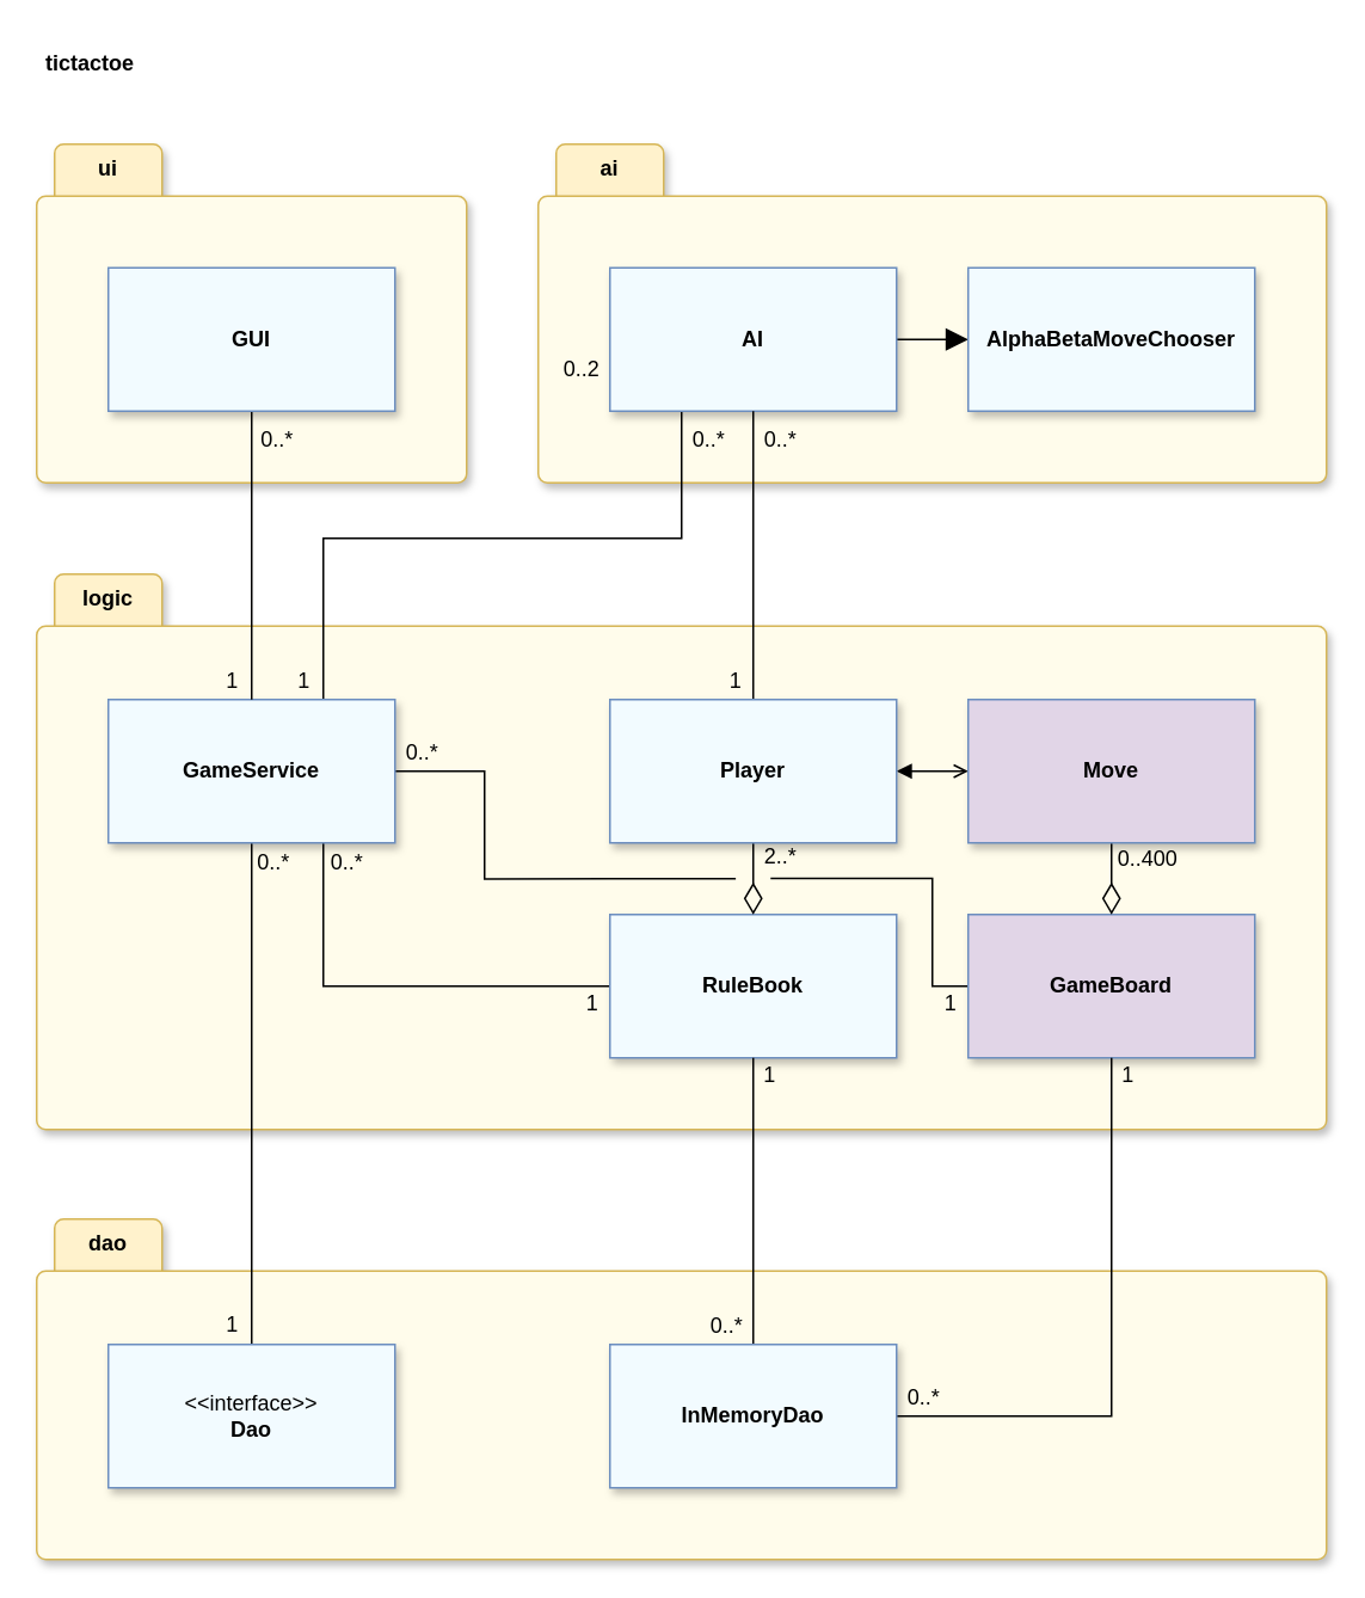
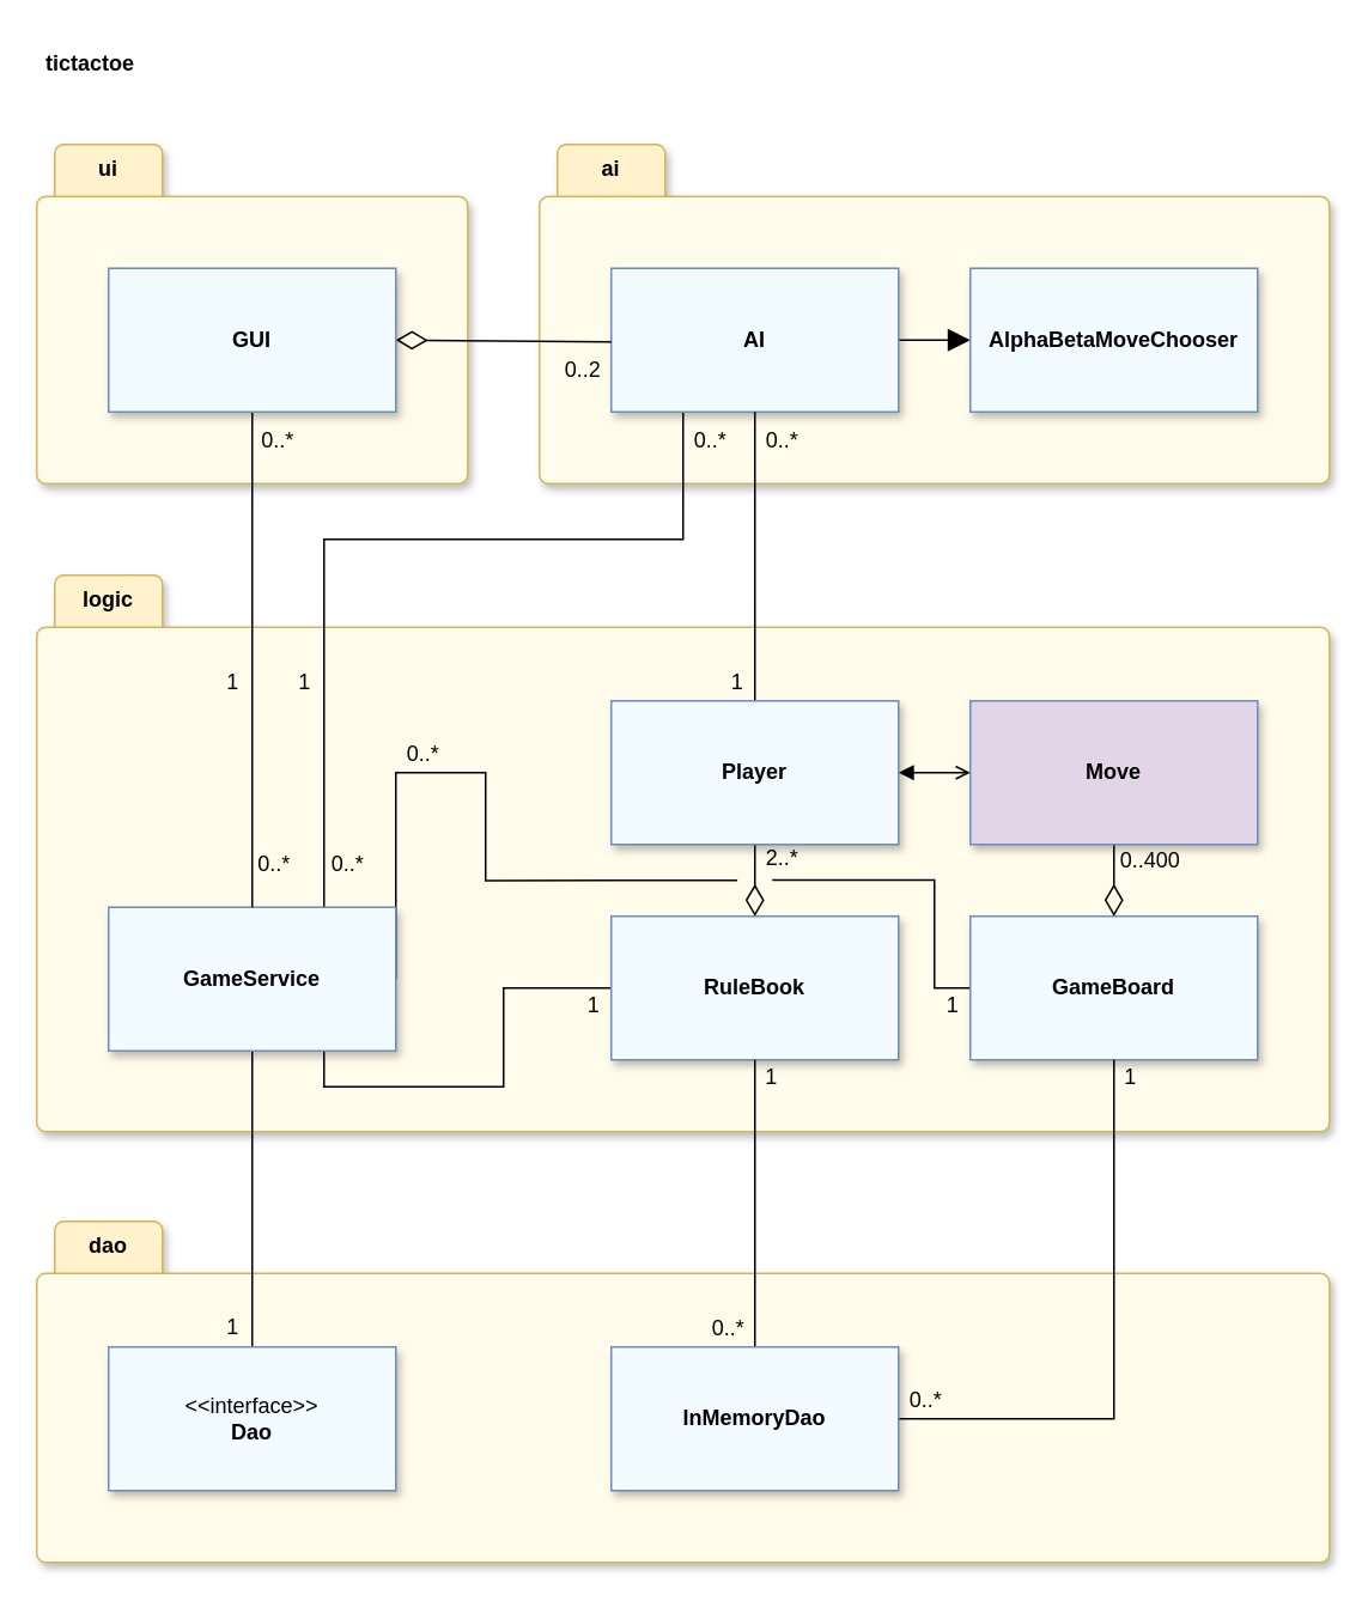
  <mxCell id="0" />
  <mxCell id="1" parent="0" />
  <mxCell id="2" value="dao" style="rounded=1;whiteSpace=wrap;html=1;strokeColor=#d6b656;align=center;verticalAlign=top;arcSize=10;fillColor=#fff2cc;fontStyle=1;absoluteArcSize=1;shadow=1;" vertex="1" parent="1"><mxGeometry x="30" y="680" width="60" height="40" as="geometry" /></mxCell>
  <mxCell id="3" value="" style="rounded=1;whiteSpace=wrap;html=1;strokeColor=#d6b656;align=left;verticalAlign=top;arcSize=10;fillColor=#FFFCEB;absoluteArcSize=1;shadow=1;" vertex="1" parent="1"><mxGeometry x="20" y="709" width="720" height="161" as="geometry" /></mxCell>
  <mxCell id="4" value="ai" style="rounded=1;whiteSpace=wrap;html=1;strokeColor=#d6b656;align=center;verticalAlign=top;arcSize=10;fillColor=#fff2cc;fontStyle=1;absoluteArcSize=1;shadow=1;" vertex="1" parent="1"><mxGeometry x="310" y="80" width="60" height="40" as="geometry" /></mxCell>
  <mxCell id="5" value="" style="rounded=1;whiteSpace=wrap;html=1;strokeColor=#d6b656;align=left;verticalAlign=top;arcSize=10;fillColor=#FFFCEB;absoluteArcSize=1;shadow=1;" vertex="1" parent="1"><mxGeometry x="300" y="109" width="440" height="160" as="geometry" /></mxCell>
  <mxCell id="6" value="logic" style="rounded=1;whiteSpace=wrap;html=1;strokeColor=#d6b656;align=center;verticalAlign=top;arcSize=10;fillColor=#fff2cc;fontStyle=1;absoluteArcSize=1;shadow=1;" vertex="1" parent="1"><mxGeometry x="30" y="320" width="60" height="40" as="geometry" /></mxCell>
  <mxCell id="7" value="" style="rounded=1;whiteSpace=wrap;html=1;strokeColor=#d6b656;align=left;verticalAlign=top;arcSize=10;fillColor=#FFFCEB;absoluteArcSize=1;shadow=1;" vertex="1" parent="1"><mxGeometry x="20" y="349" width="720" height="281" as="geometry" /></mxCell>
  <mxCell id="8" value="ui" style="rounded=1;whiteSpace=wrap;html=1;strokeColor=#d6b656;align=center;verticalAlign=top;arcSize=10;fillColor=#fff2cc;fontStyle=1;absoluteArcSize=1;shadow=1;" vertex="1" parent="1"><mxGeometry x="30" y="80" width="60" height="40" as="geometry" /></mxCell>
  <mxCell id="9" value="" style="rounded=1;whiteSpace=wrap;html=1;strokeColor=#d6b656;align=left;verticalAlign=top;arcSize=10;fillColor=#FFFCEB;absoluteArcSize=1;shadow=1;" vertex="1" parent="1"><mxGeometry x="20" y="109" width="240" height="160" as="geometry" /></mxCell>
  <mxCell id="10" style="edgeStyle=orthogonalEdgeStyle;rounded=0;orthogonalLoop=1;jettySize=auto;html=1;exitX=1;exitY=0.5;exitDx=0;exitDy=0;entryX=0;entryY=0.5;entryDx=0;entryDy=0;endArrow=block;endFill=1;endSize=10;" edge="1" parent="1" source="12" target="13"><mxGeometry relative="1" as="geometry" /></mxCell>
  <mxCell id="11" value="" style="edgeStyle=orthogonalEdgeStyle;rounded=0;orthogonalLoop=1;jettySize=auto;html=1;endArrow=none;endFill=0;entryX=0.75;entryY=0;entryDx=0;entryDy=0;exitX=0;exitY=0;exitDx=0;exitDy=0;" edge="1" parent="1" source="39" target="17"><mxGeometry relative="1" as="geometry"><Array as="points"><mxPoint x="380" y="300" /><mxPoint x="180" y="300" /></Array></mxGeometry></mxCell>
  <mxCell id="12" value="AI" style="rounded=0;whiteSpace=wrap;html=1;fontStyle=1;shadow=1;glass=0;fillColor=#F2FBFF;strokeColor=#6c8ebf;" vertex="1" parent="1"><mxGeometry x="340" y="149" width="160" height="80" as="geometry" /></mxCell>
  <mxCell id="13" value="AlphaBetaMoveChooser" style="rounded=0;whiteSpace=wrap;html=1;fontStyle=1;shadow=1;fillColor=#F2FBFF;strokeColor=#6c8ebf;" vertex="1" parent="1"><mxGeometry x="540" y="149" width="160" height="80" as="geometry" /></mxCell>
  <mxCell id="14" style="edgeStyle=orthogonalEdgeStyle;rounded=0;orthogonalLoop=1;jettySize=auto;html=1;exitX=0.5;exitY=1;exitDx=0;exitDy=0;entryX=0.5;entryY=0;entryDx=0;entryDy=0;startArrow=none;startFill=0;endArrow=none;endFill=0;startSize=6;endSize=10;" edge="1" parent="1" source="17" target="28"><mxGeometry relative="1" as="geometry"><Array as="points"><mxPoint x="140" y="610" /><mxPoint x="140" y="610" /></Array></mxGeometry></mxCell>
  <mxCell id="15" style="edgeStyle=orthogonalEdgeStyle;rounded=0;orthogonalLoop=1;jettySize=auto;html=1;exitX=0.75;exitY=1;exitDx=0;exitDy=0;entryX=0;entryY=0.5;entryDx=0;entryDy=0;shadow=0;startArrow=none;startFill=0;endArrow=none;endFill=0;startSize=15;endSize=10;" edge="1" parent="1" source="17" target="19"><mxGeometry relative="1" as="geometry" /></mxCell>
  <mxCell id="16" style="edgeStyle=orthogonalEdgeStyle;rounded=0;orthogonalLoop=1;jettySize=auto;html=1;exitX=1;exitY=0.5;exitDx=0;exitDy=0;shadow=0;startArrow=none;startFill=0;endArrow=none;endFill=0;startSize=15;endSize=10;entryX=0.542;entryY=0.502;entryDx=0;entryDy=0;entryPerimeter=0;" edge="1" parent="1" source="17" target="7"><mxGeometry relative="1" as="geometry"><mxPoint x="400" y="490" as="targetPoint" /><Array as="points"><mxPoint x="270" y="430" /><mxPoint x="270" y="490" /></Array></mxGeometry></mxCell>
- <mxCell id="17" value="GameService" style="rounded=0;whiteSpace=wrap;html=1;fontStyle=1;strokeColor=#6c8ebf;shadow=1;fillColor=#F2FBFF;" vertex="1" parent="1"><mxGeometry x="60" y="390" width="160" height="80" as="geometry" /></mxCell>
+ <mxCell id="17" value="GameService" style="rounded=0;whiteSpace=wrap;html=1;fontStyle=1;strokeColor=#6c8ebf;shadow=1;fillColor=#F2FBFF;" vertex="1" parent="1"><mxGeometry x="60" y="505" width="160" height="80" as="geometry" /></mxCell>
  <mxCell id="18" value="1" style="text;html=1;strokeColor=none;fillColor=none;align=center;verticalAlign=middle;whiteSpace=wrap;rounded=0;" vertex="1" parent="1"><mxGeometry x="120" y="370" width="19" height="20" as="geometry" /></mxCell>
  <mxCell id="19" value="RuleBook" style="rounded=0;whiteSpace=wrap;html=1;fontStyle=1;strokeColor=#6c8ebf;shadow=1;fillColor=#F2FBFF;" vertex="1" parent="1"><mxGeometry x="340" y="510" width="160" height="80" as="geometry" /></mxCell>
  <mxCell id="20" style="edgeStyle=orthogonalEdgeStyle;rounded=0;orthogonalLoop=1;jettySize=auto;html=1;endArrow=diamondThin;endFill=0;endSize=15;exitX=0.5;exitY=1;exitDx=0;exitDy=0;entryX=0.5;entryY=0;entryDx=0;entryDy=0;" edge="1" parent="1" source="23" target="19"><mxGeometry relative="1" as="geometry"><mxPoint x="340" y="510" as="sourcePoint" /><mxPoint x="340" y="470" as="targetPoint" /></mxGeometry></mxCell>
  <mxCell id="21" style="edgeStyle=orthogonalEdgeStyle;rounded=0;orthogonalLoop=1;jettySize=auto;html=1;exitX=1;exitY=0.5;exitDx=0;exitDy=0;entryX=0;entryY=0.5;entryDx=0;entryDy=0;startArrow=block;startFill=1;endArrow=open;endFill=0;" edge="1" parent="1" source="23" target="27"><mxGeometry relative="1" as="geometry" /></mxCell>
  <mxCell id="22" style="edgeStyle=orthogonalEdgeStyle;rounded=0;orthogonalLoop=1;jettySize=auto;html=1;entryX=0.5;entryY=1;entryDx=0;entryDy=0;shadow=0;startArrow=none;startFill=0;endArrow=none;endFill=0;startSize=15;endSize=10;exitX=0.5;exitY=0;exitDx=0;exitDy=0;" edge="1" parent="1" source="23" target="12"><mxGeometry relative="1" as="geometry"><Array as="points"><mxPoint x="420" y="360" /><mxPoint x="420" y="360" /></Array></mxGeometry></mxCell>
  <mxCell id="23" value="Player" style="rounded=0;whiteSpace=wrap;html=1;fontStyle=1;strokeColor=#6c8ebf;shadow=1;fillColor=#F2FBFF;" vertex="1" parent="1"><mxGeometry x="340" y="390" width="160" height="80" as="geometry" /></mxCell>
  <mxCell id="24" style="edgeStyle=orthogonalEdgeStyle;rounded=0;orthogonalLoop=1;jettySize=auto;html=1;exitX=0;exitY=0.5;exitDx=0;exitDy=0;shadow=0;startArrow=none;startFill=0;endArrow=none;endFill=0;startSize=15;endSize=10;entryX=0.569;entryY=0.501;entryDx=0;entryDy=0;entryPerimeter=0;" edge="1" parent="1" source="25" target="7"><mxGeometry relative="1" as="geometry"><mxPoint x="420" y="490" as="targetPoint" /><Array as="points"><mxPoint x="520" y="550" /><mxPoint x="520" y="490" /></Array></mxGeometry></mxCell>
- <mxCell id="25" value="GameBoard" style="rounded=0;whiteSpace=wrap;html=1;fontStyle=1;strokeColor=#6c8ebf;shadow=1;fillColor=#e1d5e7;" vertex="1" parent="1"><mxGeometry x="540" y="510" width="160" height="80" as="geometry" /></mxCell>
+ <mxCell id="25" value="GameBoard" style="rounded=0;whiteSpace=wrap;html=1;fontStyle=1;strokeColor=#6c8ebf;shadow=1;fillColor=#F2FBFF;" vertex="1" parent="1"><mxGeometry x="540" y="510" width="160" height="80" as="geometry" /></mxCell>
  <mxCell id="26" style="edgeStyle=orthogonalEdgeStyle;rounded=0;orthogonalLoop=1;jettySize=auto;html=1;exitX=0.5;exitY=1;exitDx=0;exitDy=0;entryX=0.5;entryY=0;entryDx=0;entryDy=0;startArrow=none;startFill=0;endArrow=diamondThin;endFill=0;startSize=6;endSize=15;" edge="1" parent="1" source="27" target="25"><mxGeometry relative="1" as="geometry"><Array as="points" /></mxGeometry></mxCell>
  <mxCell id="27" value="Move" style="rounded=0;whiteSpace=wrap;html=1;fontStyle=1;strokeColor=#6c8ebf;shadow=1;fillColor=#e1d5e7;" vertex="1" parent="1"><mxGeometry x="540" y="390" width="160" height="80" as="geometry" /></mxCell>
  <mxCell id="28" value="&lt;span style=&quot;font-weight: normal&quot;&gt;&amp;lt;&amp;lt;interface&amp;gt;&amp;gt;&lt;/span&gt;&lt;br&gt;Dao" style="rounded=0;whiteSpace=wrap;html=1;fontStyle=1;strokeColor=#6c8ebf;shadow=1;fillColor=#F2FBFF;" vertex="1" parent="1"><mxGeometry x="60" y="750" width="160" height="80" as="geometry" /></mxCell>
  <mxCell id="29" style="edgeStyle=orthogonalEdgeStyle;rounded=0;orthogonalLoop=1;jettySize=auto;html=1;exitX=0.5;exitY=0;exitDx=0;exitDy=0;startArrow=none;startFill=0;endArrow=none;endFill=0;startSize=6;endSize=10;entryX=0.5;entryY=1;entryDx=0;entryDy=0;" edge="1" parent="1" source="31" target="19"><mxGeometry relative="1" as="geometry"><Array as="points" /></mxGeometry></mxCell>
  <mxCell id="30" style="edgeStyle=orthogonalEdgeStyle;rounded=0;orthogonalLoop=1;jettySize=auto;html=1;exitX=1;exitY=0.5;exitDx=0;exitDy=0;shadow=0;startArrow=none;startFill=0;endArrow=none;endFill=0;startSize=15;endSize=10;" edge="1" parent="1" source="31" target="25"><mxGeometry relative="1" as="geometry" /></mxCell>
  <mxCell id="31" value="InMemoryDao" style="rounded=0;whiteSpace=wrap;html=1;fontStyle=1;strokeColor=#6c8ebf;shadow=1;fillColor=#F2FBFF;" vertex="1" parent="1"><mxGeometry x="340" y="750" width="160" height="80" as="geometry" /></mxCell>
  <mxCell id="32" style="edgeStyle=orthogonalEdgeStyle;rounded=0;orthogonalLoop=1;jettySize=auto;html=1;exitX=0.5;exitY=1;exitDx=0;exitDy=0;entryX=0.5;entryY=0;entryDx=0;entryDy=0;startArrow=none;startFill=0;endArrow=none;endFill=0;startSize=6;endSize=10;" edge="1" parent="1" source="34" target="17"><mxGeometry relative="1" as="geometry"><Array as="points"><mxPoint x="140" y="290" /><mxPoint x="140" y="290" /></Array></mxGeometry></mxCell>
+ <mxCell id="33" style="edgeStyle=orthogonalEdgeStyle;rounded=0;orthogonalLoop=1;jettySize=auto;html=1;exitX=1;exitY=0.5;exitDx=0;exitDy=0;entryX=1;entryY=0;entryDx=0;entryDy=0;startArrow=diamondThin;startFill=0;endArrow=none;endFill=0;startSize=15;endSize=9;shadow=0;" edge="1" parent="1" source="34" target="36"><mxGeometry relative="1" as="geometry"><Array as="points"><mxPoint x="340" y="189" /></Array></mxGeometry></mxCell>
  <mxCell id="34" value="GUI" style="rounded=0;whiteSpace=wrap;html=1;fontStyle=1;shadow=1;fillColor=#F2FBFF;strokeColor=#6c8ebf;" vertex="1" parent="1"><mxGeometry x="60" y="149" width="160" height="80" as="geometry" /></mxCell>
  <mxCell id="35" value="0..*" style="text;html=1;strokeColor=none;fillColor=none;align=center;verticalAlign=middle;whiteSpace=wrap;rounded=0;" vertex="1" parent="1"><mxGeometry x="139" y="229" width="31" height="31" as="geometry" /></mxCell>
  <mxCell id="36" value="0..2" style="text;html=1;strokeColor=none;fillColor=none;align=center;verticalAlign=middle;whiteSpace=wrap;rounded=0;" vertex="1" parent="1"><mxGeometry x="309" y="190" width="31" height="31" as="geometry" /></mxCell>
  <mxCell id="37" value="0..*" style="text;html=1;strokeColor=none;fillColor=none;align=center;verticalAlign=middle;whiteSpace=wrap;rounded=0;" vertex="1" parent="1"><mxGeometry x="420" y="229" width="31" height="31" as="geometry" /></mxCell>
  <mxCell id="38" value="1" style="text;html=1;strokeColor=none;fillColor=none;align=center;verticalAlign=middle;whiteSpace=wrap;rounded=0;" vertex="1" parent="1"><mxGeometry x="160" y="370" width="19" height="20" as="geometry" /></mxCell>
  <mxCell id="39" value="0..*" style="text;html=1;strokeColor=none;fillColor=none;align=center;verticalAlign=middle;whiteSpace=wrap;rounded=0;" vertex="1" parent="1"><mxGeometry x="380" y="229" width="31" height="31" as="geometry" /></mxCell>
  <mxCell id="40" value="1" style="text;html=1;strokeColor=none;fillColor=none;align=center;verticalAlign=middle;whiteSpace=wrap;rounded=0;" vertex="1" parent="1"><mxGeometry x="521" y="550" width="19" height="20" as="geometry" /></mxCell>
  <mxCell id="41" value="1" style="text;html=1;strokeColor=none;fillColor=none;align=center;verticalAlign=middle;whiteSpace=wrap;rounded=0;" vertex="1" parent="1"><mxGeometry x="321" y="550" width="19" height="20" as="geometry" /></mxCell>
  <mxCell id="42" value="0..*" style="text;html=1;strokeColor=none;fillColor=none;align=center;verticalAlign=middle;whiteSpace=wrap;rounded=0;" vertex="1" parent="1"><mxGeometry x="178" y="471" width="31" height="20" as="geometry" /></mxCell>
  <mxCell id="43" value="0..*" style="text;html=1;strokeColor=none;fillColor=none;align=center;verticalAlign=middle;whiteSpace=wrap;rounded=0;" vertex="1" parent="1"><mxGeometry x="220" y="410" width="31" height="20" as="geometry" /></mxCell>
  <mxCell id="44" value="2..*" style="text;html=1;strokeColor=none;fillColor=none;align=center;verticalAlign=middle;whiteSpace=wrap;rounded=0;" vertex="1" parent="1"><mxGeometry x="420" y="468" width="31" height="20" as="geometry" /></mxCell>
  <mxCell id="45" value="0..400" style="text;html=1;strokeColor=none;fillColor=none;align=center;verticalAlign=middle;whiteSpace=wrap;rounded=0;" vertex="1" parent="1"><mxGeometry x="625" y="469" width="31" height="20" as="geometry" /></mxCell>
  <mxCell id="46" value="1" style="text;html=1;strokeColor=none;fillColor=none;align=center;verticalAlign=middle;whiteSpace=wrap;rounded=0;" vertex="1" parent="1"><mxGeometry x="120" y="729" width="19" height="20" as="geometry" /></mxCell>
  <mxCell id="47" value="0..*" style="text;html=1;strokeColor=none;fillColor=none;align=center;verticalAlign=middle;whiteSpace=wrap;rounded=0;" vertex="1" parent="1"><mxGeometry x="137" y="471" width="31" height="20" as="geometry" /></mxCell>
  <mxCell id="48" value="1" style="text;html=1;strokeColor=none;fillColor=none;align=center;verticalAlign=middle;whiteSpace=wrap;rounded=0;" vertex="1" parent="1"><mxGeometry x="401" y="370" width="19" height="20" as="geometry" /></mxCell>
  <mxCell id="49" value="1" style="text;html=1;strokeColor=none;fillColor=none;align=center;verticalAlign=middle;whiteSpace=wrap;rounded=0;" vertex="1" parent="1"><mxGeometry x="420" y="590" width="19" height="20" as="geometry" /></mxCell>
  <mxCell id="50" value="1" style="text;html=1;strokeColor=none;fillColor=none;align=center;verticalAlign=middle;whiteSpace=wrap;rounded=0;" vertex="1" parent="1"><mxGeometry x="620" y="590" width="19" height="20" as="geometry" /></mxCell>
  <mxCell id="51" value="0..*" style="text;html=1;strokeColor=none;fillColor=none;align=center;verticalAlign=middle;whiteSpace=wrap;rounded=0;" vertex="1" parent="1"><mxGeometry x="500" y="770" width="31" height="20" as="geometry" /></mxCell>
  <mxCell id="52" value="0..*" style="text;html=1;strokeColor=none;fillColor=none;align=center;verticalAlign=middle;whiteSpace=wrap;rounded=0;" vertex="1" parent="1"><mxGeometry x="390" y="730" width="31" height="20" as="geometry" /></mxCell>
  <mxCell id="53" value="tictactoe" style="text;html=1;strokeColor=none;fillColor=none;align=center;verticalAlign=middle;whiteSpace=wrap;rounded=0;shadow=0;glass=0;dashed=1;sketch=0;fontStyle=1" vertex="1" parent="1"><mxGeometry x="20" y="20" width="60" height="30" as="geometry" /></mxCell>
